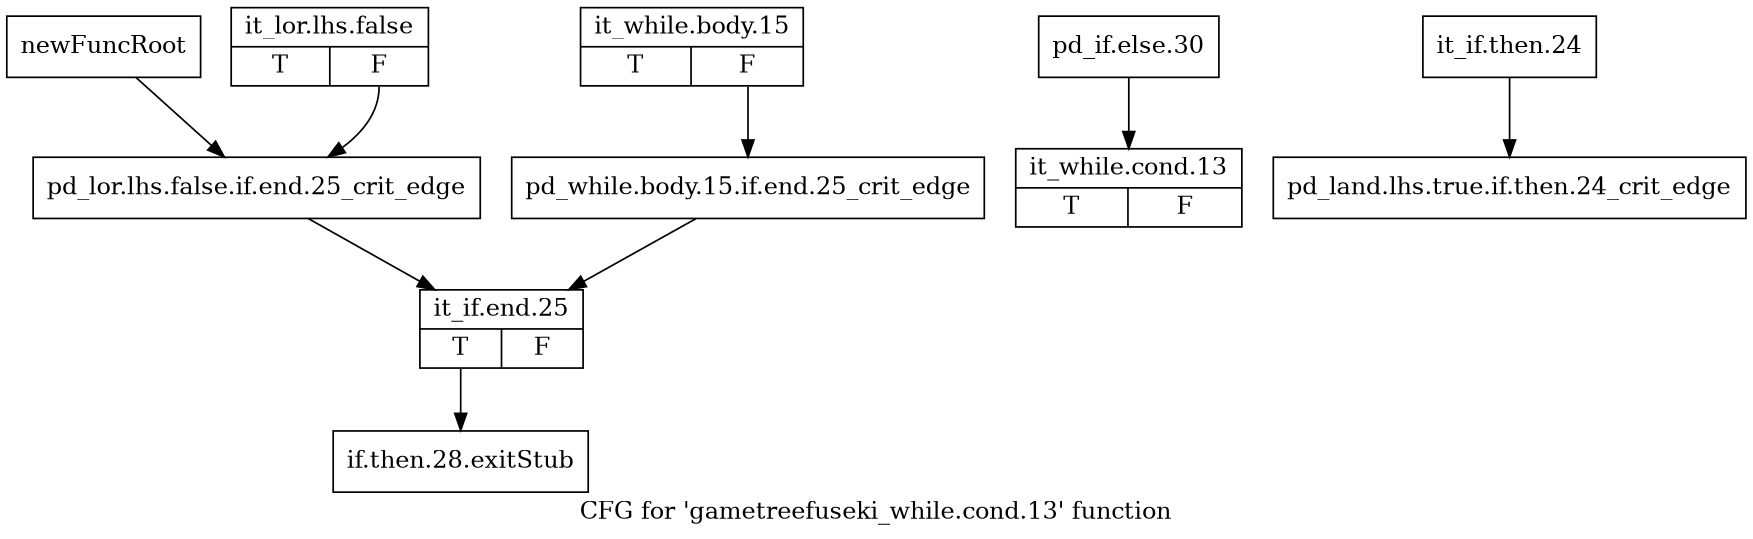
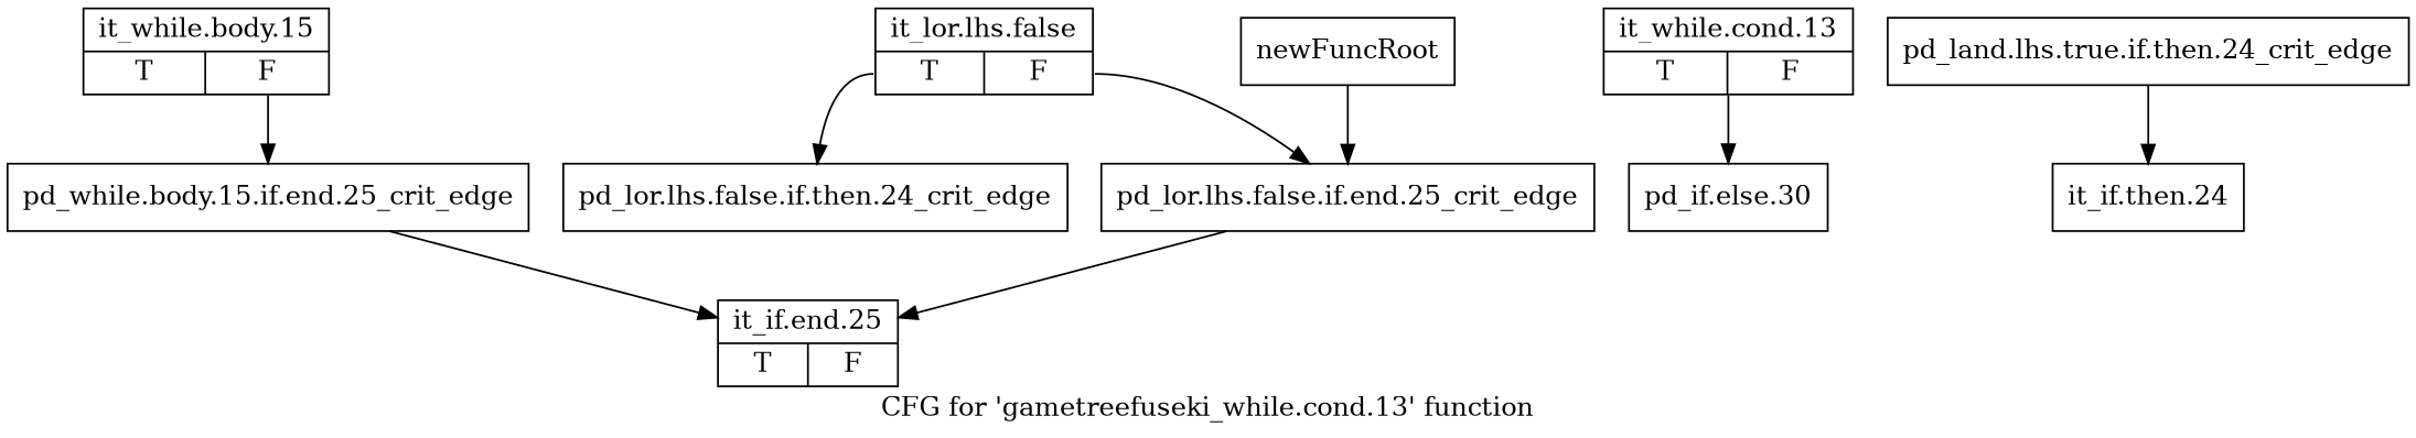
  digraph {
    label="CFG for 'gametreefuseki_while.cond.13' function"
    node [shape=record]
    n1 [label="{newFuncRoot}"]
    n2 [label="{pd_lor.lhs.false.if.end.25_crit_edge}"]
    n3 [label="{it_while.cond.13|{<s0>T|<s1>F}}"]
    n4 [label="{it_while.body.15|{<s0>T|<s1>F}}"]
    n5 [label="{pd_while.body.15.if.end.25_crit_edge}"]
-   n6 [label="{if.then.28.exitStub}"]
    n7 [label="{it_if.end.25|{<s0>T|<s1>F}}"]
    n8 [label="{pd_land.lhs.true.if.then.24_crit_edge}"]
    n9 [label="{it_if.then.24}"]
    n10 [label="{it_lor.lhs.false|{<s0>T|<s1>F}}"]
+   n11 [label="{pd_lor.lhs.false.if.then.24_crit_edge}"]
    n12 [label="{pd_if.else.30}"]
    n1 -> n2
    n2 -> n7
    n4 -> n5 [tailport=s1]
    n5 -> n7
-   n7 -> n6 [tailport=s0]
-   n9 -> n8
+   n8 -> n9
    n10 -> n2 [tailport=s1]
-   n12 -> n3
+   n10 -> n11 [tailport=s0]
+   n3 -> n12
  }
